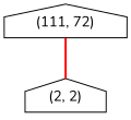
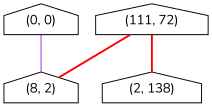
  graph {
    fontname=Nunito
    node [fontname=Nunito shape=house]
    edge [color=red fontname=Nunito style=bold weight=1]
-   "(8, 2)" [label="(2, 2)"]
+   "(0, 0)"
+   "(8, 2)"
    n3 [label="(111, 72)"]
+   "(2, 138)"
+   "(0, 0)" -- "(8, 2)" [color=purple style=solid weight=4]
    n3 -- "(8, 2)"
+   n3 -- "(2, 138)"
  }
